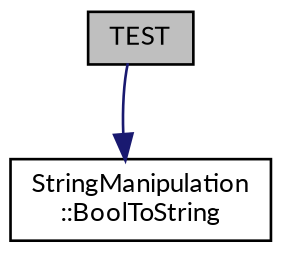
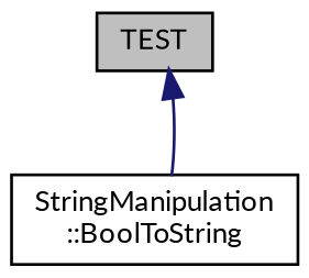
  digraph {
    rankdir=TB
    fontname=Lato
    node [color=black fontname=Lato fontsize=10 shape=record style=filled]
    n1 [fillcolor=grey75 fontcolor=black height=0.2 label=TEST width=0.4]
    n2 [fillcolor=white height=0.2 label="StringManipulation\l::BoolToString" width=0.4]
-   n1 -> n2 [color=midnightblue fontname=Lato fontsize=10 labelfontname=Helvetica labelfontsize=10 style=solid]
+   n2 -> n1 [color=midnightblue fontname=Lato fontsize=10 labelfontname=Helvetica labelfontsize=10 style=solid]
  }
